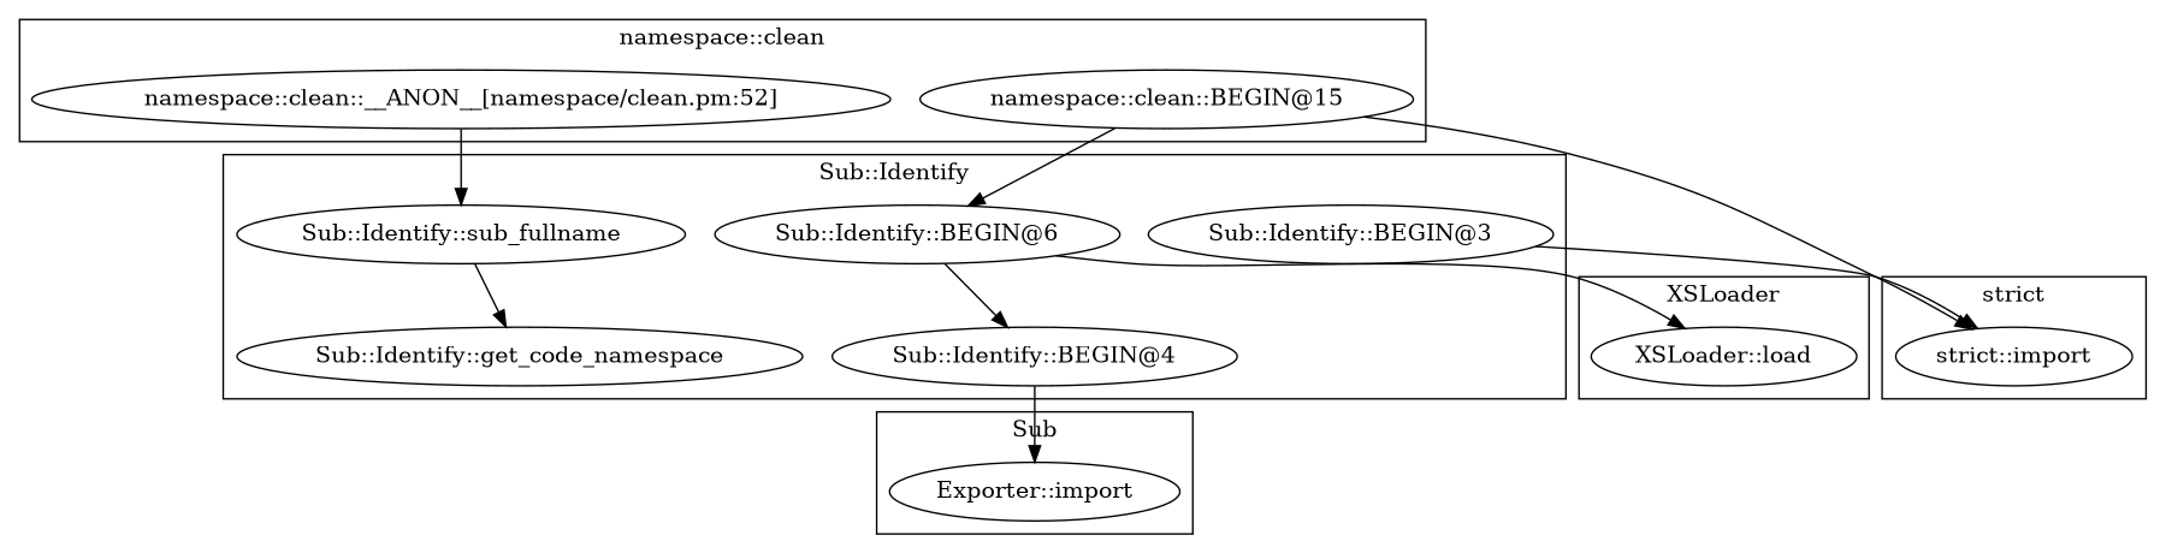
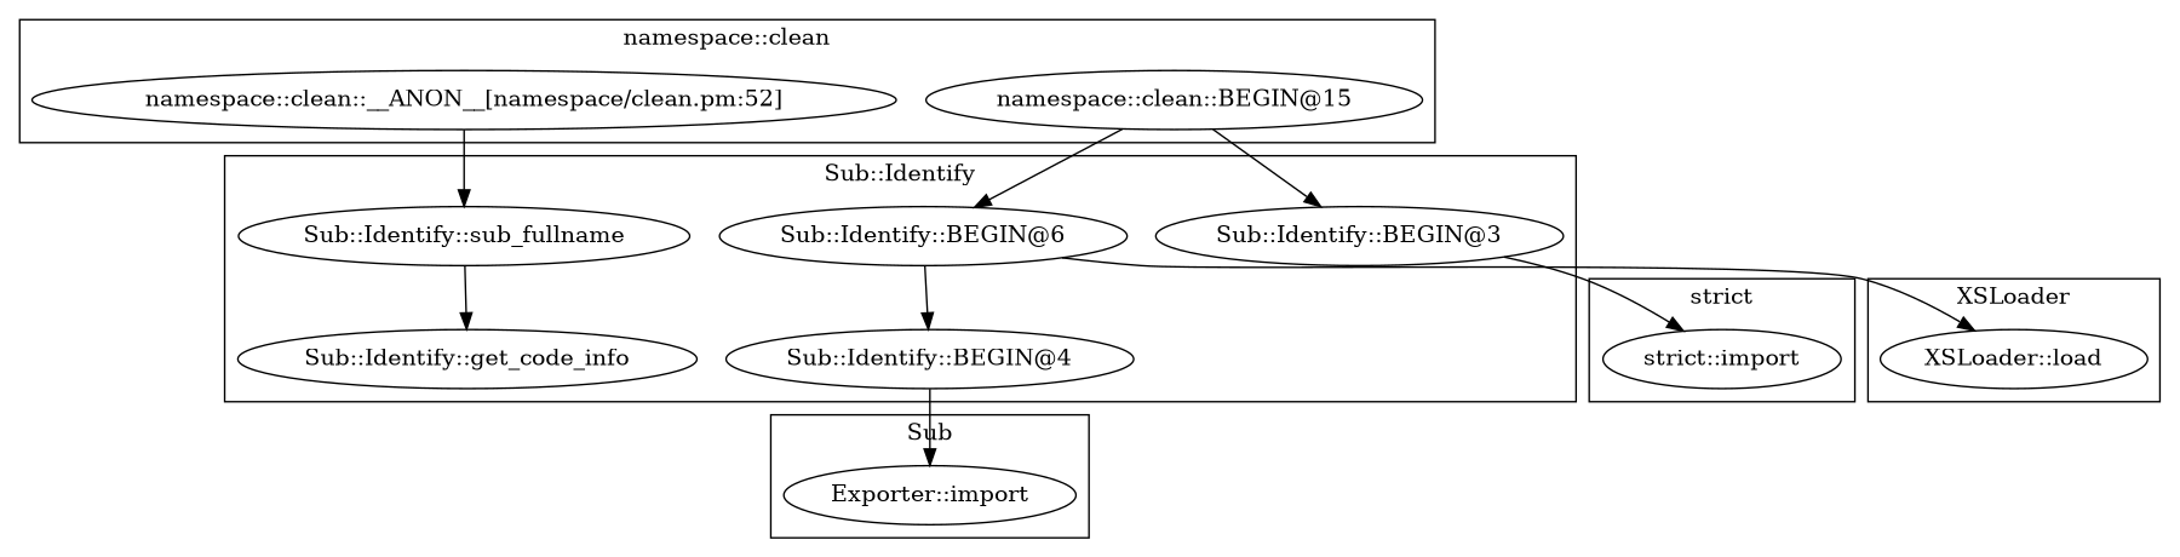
  digraph {
    "Sub::Identify::BEGIN@3"
-   "Sub::Identify::get_code_info" [label="Sub::Identify::get_code_namespace"]
+   "Sub::Identify::get_code_info"
    "Sub::Identify::sub_fullname"
    "Sub::Identify::BEGIN@6"
    "Sub::Identify::BEGIN@4"
    "strict::import"
    "XSLoader::load"
    "Exporter::import"
    "namespace::clean::__ANON__[namespace/clean.pm:52]"
    "namespace::clean::BEGIN@15"
    subgraph cluster_1 {
      label="Sub::Identify"
      "Sub::Identify::BEGIN@3"
      "Sub::Identify::get_code_info"
      "Sub::Identify::sub_fullname"
      "Sub::Identify::BEGIN@6"
      "Sub::Identify::BEGIN@4"
    }
    subgraph cluster_2 {
      label="strict"
      "strict::import"
    }
    subgraph cluster_3 {
      label=XSLoader
      "XSLoader::load"
    }
    subgraph cluster_4 {
      label=Sub
      "Exporter::import"
    }
    subgraph cluster_5 {
      label="namespace::clean"
      "namespace::clean::__ANON__[namespace/clean.pm:52]"
      "namespace::clean::BEGIN@15"
    }
    "Sub::Identify::BEGIN@3" -> "strict::import"
    "Sub::Identify::sub_fullname" -> "Sub::Identify::get_code_info"
    "Sub::Identify::BEGIN@6" -> "Sub::Identify::BEGIN@4"
    "Sub::Identify::BEGIN@6" -> "XSLoader::load"
    "Sub::Identify::BEGIN@4" -> "Exporter::import"
    "namespace::clean::__ANON__[namespace/clean.pm:52]" -> "Sub::Identify::sub_fullname"
-   "namespace::clean::BEGIN@15" -> "strict::import"
+   "namespace::clean::BEGIN@15" -> "Sub::Identify::BEGIN@3"
    "namespace::clean::BEGIN@15" -> "Sub::Identify::BEGIN@6"
  }
